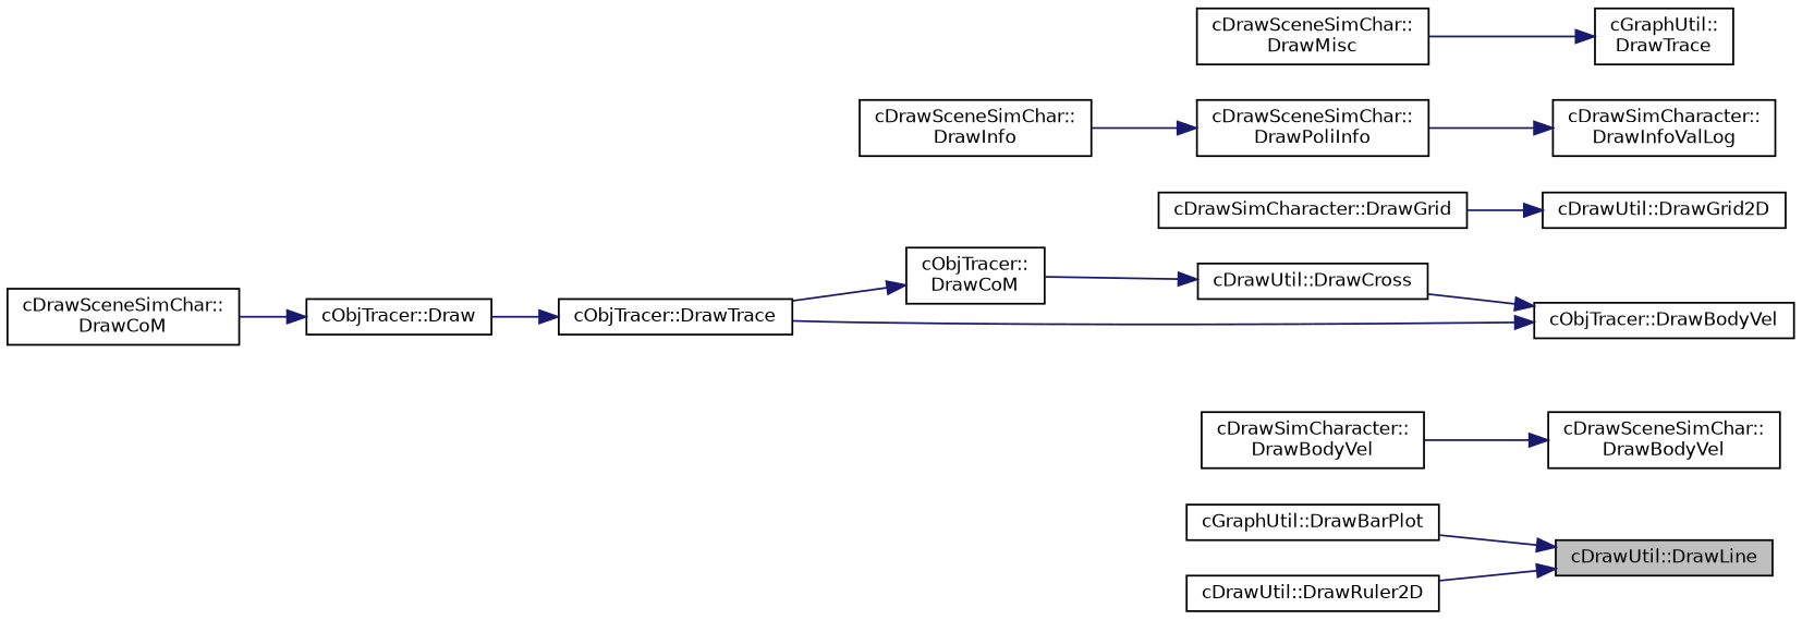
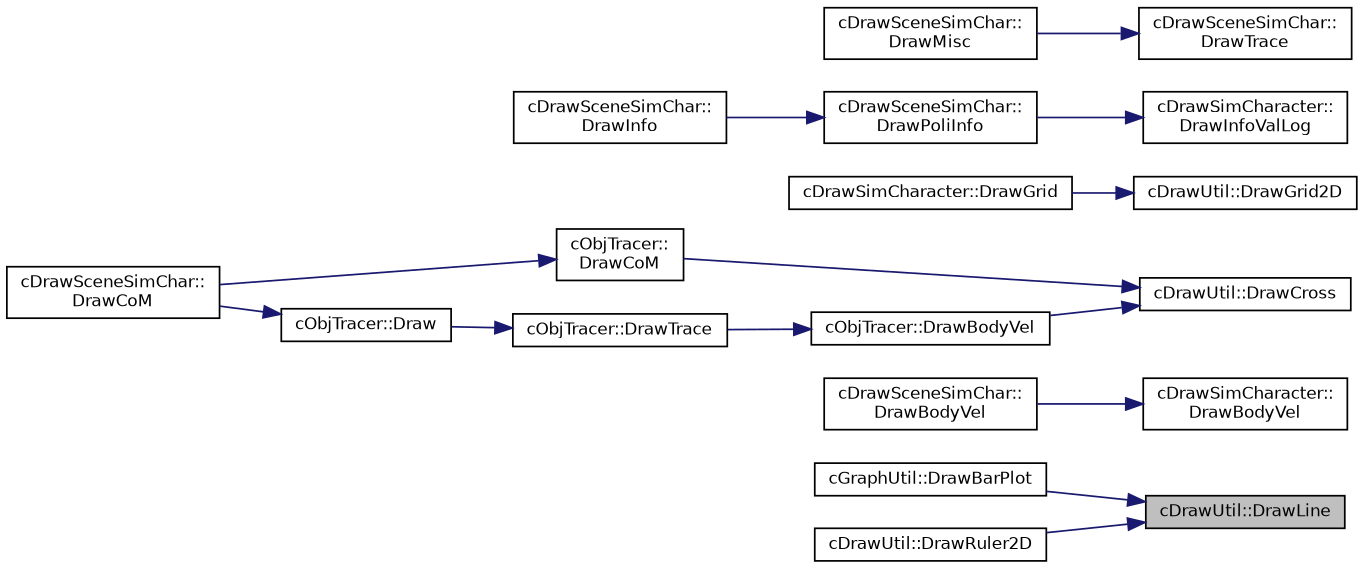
  digraph {
    rankdir=RL
    node [color=black fillcolor=white fontname=Helvetica fontsize=10 shape=record style=filled]
    edge [color=midnightblue dir=back fontname=Helvetica fontsize=10 labelfontname=Helvetica labelfontsize=10 style=solid]
    n1 [fillcolor=grey75 fontcolor=black height=0.2 label="cDrawUtil::DrawLine" width=0.4]
    n2 [height=0.2 label="cGraphUtil::DrawBarPlot" width=0.4]
    n3 [height=0.2 label="cDrawUtil::DrawRuler2D" width=0.4]
    n4 [height=0.2 label="cDrawSimCharacter::\lDrawBodyVel" width=0.4]
    n5 [height=0.2 label="cDrawSceneSimChar::\lDrawBodyVel" width=0.4]
    n6 [height=0.2 label="cDrawUtil::DrawCross" width=0.4]
    n7 [height=0.2 label="cObjTracer::\lDrawCoM" width=0.4]
    n8 [height=0.2 label="cObjTracer::DrawBodyVel" width=0.4]
    n9 [height=0.2 label="cDrawUtil::DrawGrid2D" width=0.4]
    n10 [height=0.2 label="cDrawSimCharacter::DrawGrid" width=0.4]
    n11 [height=0.2 label="cDrawSimCharacter::\lDrawInfoValLog" width=0.4]
    n12 [height=0.2 label="cDrawSceneSimChar::\lDrawPoliInfo" width=0.4]
    n13 [height=0.2 label="cDrawSceneSimChar::\lDrawCoM" width=0.4]
    n14 [height=0.2 label="cObjTracer::DrawTrace" width=0.4]
    n15 [height=0.2 label="cObjTracer::Draw" width=0.4]
-   n16 [height=0.2 label="cGraphUtil::\lDrawTrace" width=0.4]
+   n16 [height=0.2 label="cDrawSceneSimChar::\lDrawTrace" width=0.4]
    n17 [height=0.2 label="cDrawSceneSimChar::\lDrawMisc" width=0.4]
    n18 [height=0.2 label="cDrawSceneSimChar::\lDrawInfo" width=0.4]
    n1 -> n2
    n1 -> n3
-   n5 -> n4
+   n4 -> n5
    n6 -> n7
-   n8 -> n6
-   n7 -> n14
+   n6 -> n8
+   n7 -> n13
    n8 -> n14
    n9 -> n10
    n11 -> n12
    n12 -> n18
    n14 -> n15
    n15 -> n13
    n16 -> n17
  }
